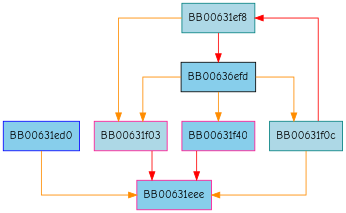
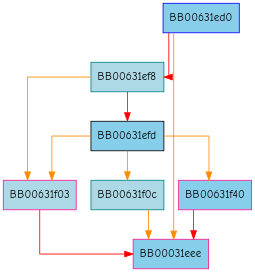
  digraph {
    fontname="Comic Neue"
    splines=ortho
    node [color=deeppink fillcolor=skyblue fontname="Comic Neue" shape=box style=filled]
    edge [color=darkorange fontname="Comic Neue"]
    BB00631ed0 [color=blue]
    BB00631ef8 [color=teal fillcolor=lightblue]
-   BB00631eee
+   BB00631eee [label=BB00031eee]
    BB00631f03 [fillcolor=lightblue]
-   BB00631efd [color=black label=BB00636efd]
+   BB00631efd [color=black]
    BB00631f0c [color=teal fillcolor=lightblue]
    BB00631f40
-   BB00631f0c -> BB00631ef8 [color=red]
+   BB00631ed0 -> BB00631ef8 [color=red]
    BB00631ed0 -> BB00631eee
    BB00631ef8 -> BB00631f03
    BB00631ef8 -> BB00631efd [color=red]
    BB00631f03 -> BB00631eee [color=red]
    BB00631efd -> BB00631f03
    BB00631efd -> BB00631f0c
    BB00631efd -> BB00631f40
    BB00631f0c -> BB00631eee
    BB00631f40 -> BB00631eee [color=red]
  }
